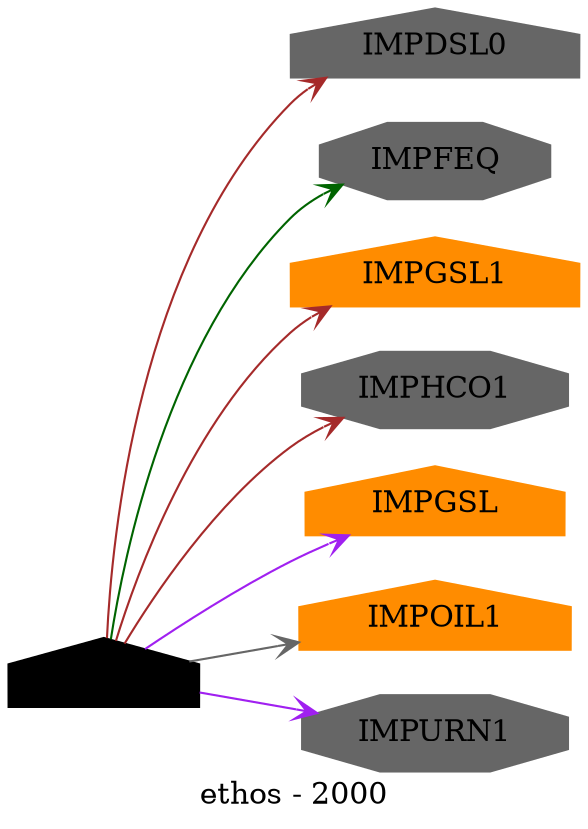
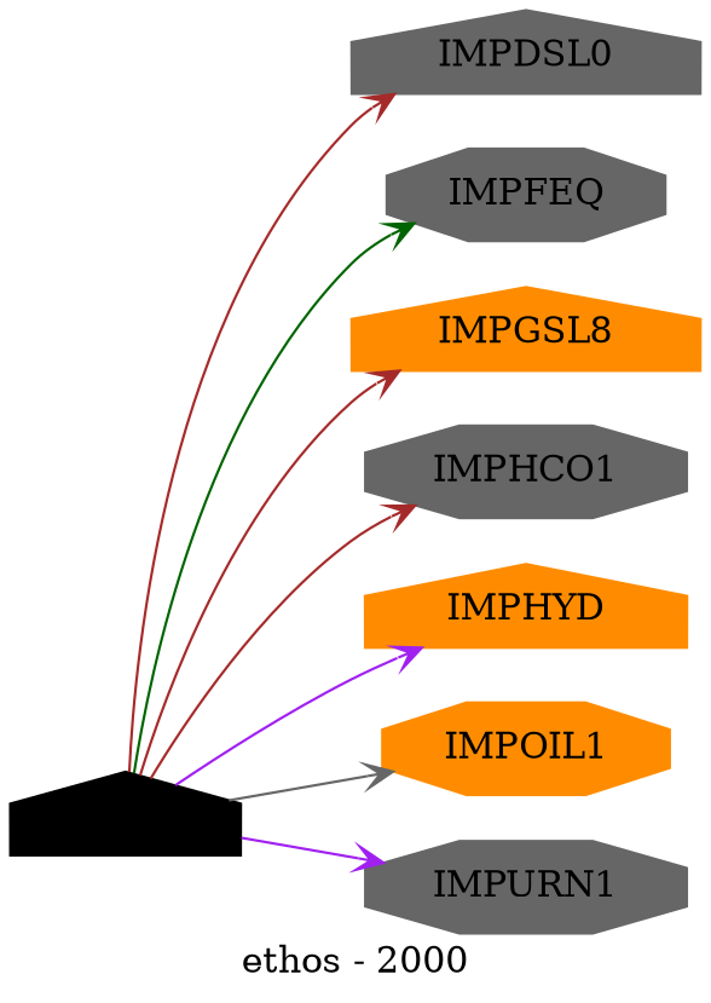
  strict digraph {
    compound=True
    concentrate=True
    label="ethos - 2000"
    rankdir=LR
    splines=True
    node [color=gray40 shape=house style=filled]
    edge [arrowhead=vee color=brown fontsize=8 labelfloat=False labelfontcolor=lightgreen weight=0.5]
    n1 [label=IMPDSL0]
    IMPFEQ [shape=octagon]
-   IMPGSL1 [color=darkorange]
+   IMPGSL1 [color=darkorange label=IMPGSL8]
    IMPHCO1 [shape=octagon]
-   IMPHYD [color=darkorange label=IMPGSL]
-   IMPOIL1 [color=darkorange]
+   IMPHYD [color=darkorange]
+   IMPOIL1 [color=darkorange shape=octagon]
    IMPURN1 [shape=octagon]
    ethos [color=black]
    subgraph sub_1 {
      n1
      IMPFEQ
      IMPGSL1
      IMPHCO1
      IMPHYD
      IMPOIL1
      IMPURN1
    }
    subgraph sub_2 {
      n1
      IMPFEQ
      IMPGSL1
      IMPHCO1
      IMPHYD
      ethos
    }
    subgraph sub_3 {
      IMPOIL1
      IMPURN1
      ethos
    }
    ethos -> n1 [label="   "]
    ethos -> IMPFEQ [color=darkgreen label="   "]
    ethos -> IMPGSL1 [label="   "]
    ethos -> IMPHCO1 [label="   "]
    ethos -> IMPHYD [color=purple label="   "]
    ethos -> IMPOIL1 [color=gray40 label="   "]
    ethos -> IMPURN1 [color=purple label="   "]
  }
